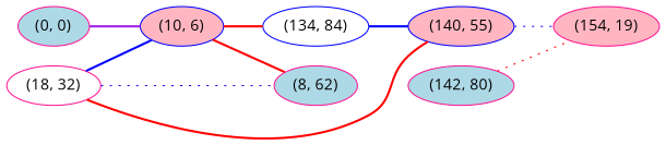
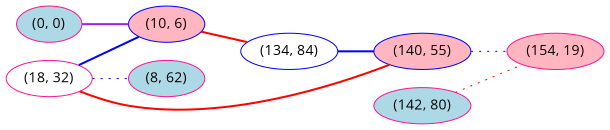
  graph {
    fontname="Open Sans"
    rankdir=LR
    node [color=deeppink fillcolor=lightpink fontname="Open Sans" style=filled]
    edge [color=blue fontname="Open Sans" style=bold weight=3]
    "(18, 32)" [fillcolor=white]
    "(10, 6)" [color=blue]
    "(8, 62)" [fillcolor=lightblue]
    "(140, 55)" [color=blue]
    "(134, 84)" [color=blue fillcolor=white]
    "(154, 19)"
    "(0, 0)" [fillcolor=lightblue]
    "(142, 80)" [fillcolor=lightblue]
    "(18, 32)" -- "(10, 6)"
    "(18, 32)" -- "(8, 62)" [style=dotted]
    "(18, 32)" -- "(140, 55)" [color=red weight=1]
-   "(10, 6)" -- "(8, 62)" [color=red weight=1]
    "(10, 6)" -- "(134, 84)" [color=red weight=1]
    "(140, 55)" -- "(154, 19)" [style=dotted]
    "(134, 84)" -- "(140, 55)"
    "(0, 0)" -- "(10, 6)" [color=purple weight=4]
    "(142, 80)" -- "(154, 19)" [color=red style=dotted weight=1]
  }
